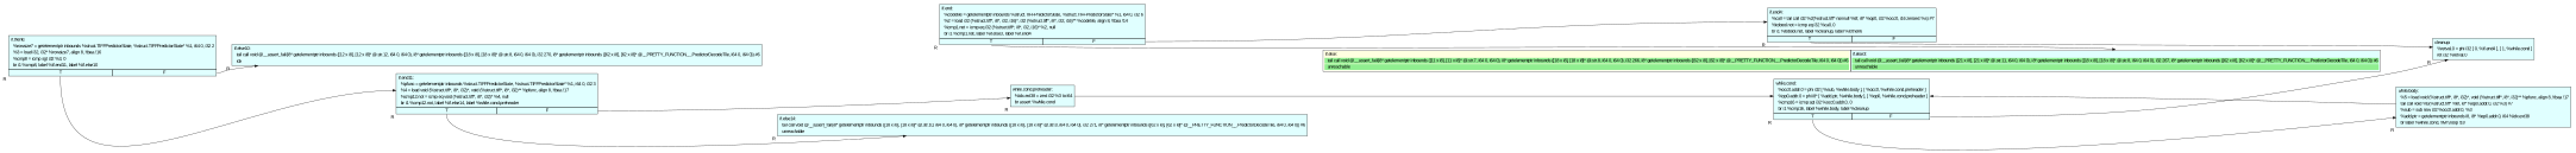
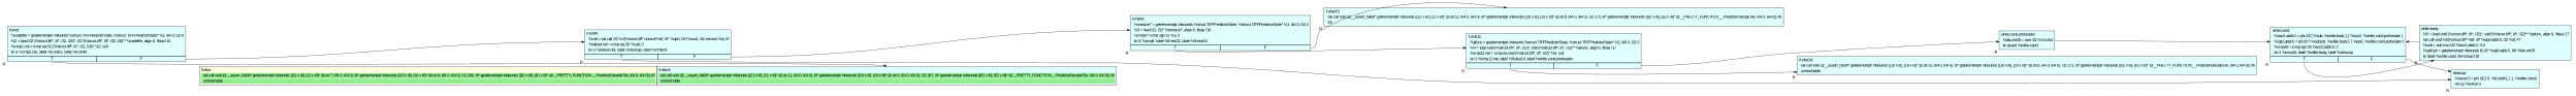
  digraph {
    fontname="Liberation Sans"
    rankdir=LR
    node [fontname="Liberation Sans" shape=none xlabel=R]
    edge [fontname="Liberation Sans" headport=f tailport=fT]
    n1 [label=<<table border="0" cellspacing="0"> <tr><td port="f1" border="1" colspan="2"><table bgcolor="LightYellow" border="0"> <tr><td align="left">if.else:</td></tr> <tr><td bgcolor="lightgreen" align="left">  tail call void @__assert_fail(i8* getelementptr inbounds ([11 x i8], [11 x i8]* @.str.7, i64 0, i64 0), i8* getelementptr inbounds ([18 x i8], [18 x i8]* @.str.8, i64 0, i64 0), i32 266, i8* getelementptr inbounds ([62 x i8], [62 x i8]* @__PRETTY_FUNCTION__.PredictorDecodeTile, i64 0, i64 0)) #6</td></tr> <tr><td bgcolor="lightgreen" align="left">  unreachable</td></tr> </table> </td> <td port="f2" border="1" colspan="2"><table bgcolor="LightCyan" border="0"> <tr><td align="left">if.else3:</td></tr> <tr><td bgcolor="lightgreen" align="left">  tail call void @__assert_fail(i8* getelementptr inbounds ([21 x i8], [21 x i8]* @.str.11, i64 0, i64 0), i8* getelementptr inbounds ([18 x i8], [18 x i8]* @.str.8, i64 0, i64 0), i32 267, i8* getelementptr inbounds ([62 x i8], [62 x i8]* @__PRETTY_FUNCTION__.PredictorDecodeTile, i64 0, i64 0)) #6</td></tr> <tr><td bgcolor="lightgreen" align="left">  unreachable</td></tr> </table> </td></tr> </table>> xlabel=""]
    n2 [label=<<table  bgcolor="LightCyan"  border="0" cellspacing="0"> <tr><td port="f" border="1" colspan="2"><table border="0"> <tr><td align="left">if.end:</td></tr> <tr><td align="left">  %codetile = getelementptr inbounds %struct.TIFFPredictorState, %struct.TIFFPredictorState* %1, i64 0, i32 6</td></tr> <tr><td align="left">  %2 = load i32 (%struct.tiff*, i8*, i32, i16)*, i32 (%struct.tiff*, i8*, i32, i16)** %codetile, align 8, !tbaa !14</td></tr> <tr><td align="left">  %cmp1.not = icmp eq i32 (%struct.tiff*, i8*, i32, i16)* %2, null</td></tr> <tr><td align="left">  br i1 %cmp1.not, label %if.else3, label %if.end4</td></tr> </table> </td></tr> <tr><td border="1" port="fT">T</td><td border="1" port="fF">F</td></tr> </table>>]
    n3 [label=<<table  bgcolor="LightCyan"  border="0" cellspacing="0"> <tr><td port="f" border="1" colspan="2"><table border="0"> <tr><td align="left">if.end4:</td></tr> <tr><td align="left">  %call = tail call i32 %2(%struct.tiff* nonnull %tif, i8* %op0, i32 %occ0, i16 zeroext %s) #7</td></tr> <tr><td align="left">  %tobool.not = icmp eq i32 %call, 0</td></tr> <tr><td align="left">  br i1 %tobool.not, label %cleanup, label %if.then6</td></tr> </table> </td></tr> <tr><td border="1" port="fT">T</td><td border="1" port="fF">F</td></tr> </table>>]
    n4 [label=<<table  bgcolor="LightCyan"  border="0" cellspacing="0"> <tr><td port="f" border="1" colspan="2"><table border="0"> <tr><td align="left">if.then6:</td></tr> <tr><td align="left">  %rowsize7 = getelementptr inbounds %struct.TIFFPredictorState, %struct.TIFFPredictorState* %1, i64 0, i32 2</td></tr> <tr><td align="left">  %3 = load i32, i32* %rowsize7, align 8, !tbaa !16</td></tr> <tr><td align="left">  %cmp8 = icmp sgt i32 %3, 0</td></tr> <tr><td align="left">  br i1 %cmp8, label %if.end11, label %if.else10</td></tr> </table> </td></tr> <tr><td border="1" port="fT">T</td><td border="1" port="fF">F</td></tr> </table>>]
    n5 [label=<<table  bgcolor="LightCyan"  border="0" cellspacing="0"> <tr><td port="f" border="1"><table border="0"> <tr><td align="left">cleanup:</td></tr> <tr><td align="left">  %retval.0 = phi i32 [ 0, %if.end4 ], [ 1, %while.cond ]</td></tr> <tr><td align="left">  ret i32 %retval.0</td></tr> </table> </td></tr> </table>>]
    n6 [label=<<table  bgcolor="LightCyan"  border="0" cellspacing="0"> <tr><td port="f" border="1"><table border="0"> <tr><td align="left">if.else10:</td></tr> <tr><td align="left">  tail call void @__assert_fail(i8* getelementptr inbounds ([12 x i8], [12 x i8]* @.str.12, i64 0, i64 0), i8* getelementptr inbounds ([18 x i8], [18 x i8]* @.str.8, i64 0, i64 0), i32 270, i8* getelementptr inbounds ([62 x i8], [62 x i8]* @__PRETTY_FUNCTION__.PredictorDecodeTile, i64 0, i64 0)) #6</td></tr> <tr><td align="left">  idx</td></tr> </table> </td></tr> </table>>]
    n7 [label=<<table  bgcolor="LightCyan"  border="0" cellspacing="0"> <tr><td port="f" border="1" colspan="2"><table border="0"> <tr><td align="left">if.end11:</td></tr> <tr><td align="left">  %pfunc = getelementptr inbounds %struct.TIFFPredictorState, %struct.TIFFPredictorState* %1, i64 0, i32 3</td></tr> <tr><td align="left">  %4 = load void (%struct.tiff*, i8*, i32)*, void (%struct.tiff*, i8*, i32)** %pfunc, align 8, !tbaa !17</td></tr> <tr><td align="left">  %cmp12.not = icmp eq void (%struct.tiff*, i8*, i32)* %4, null</td></tr> <tr><td align="left">  br i1 %cmp12.not, label %if.else14, label %while.cond.preheader</td></tr> </table> </td></tr> <tr><td border="1" port="fT">T</td><td border="1" port="fF">F</td></tr> </table>>]
    n8 [label=<<table  bgcolor="LightCyan"  border="0" cellspacing="0"> <tr><td port="f" border="1"><table border="0"> <tr><td align="left">while.cond.preheader:</td></tr> <tr><td align="left">  %idx.ext38 = zext i32 %3 to i64</td></tr> <tr><td align="left">  br assert %while.cond</td></tr> </table> </td></tr> </table>>]
    n9 [label=<<table  bgcolor="LightCyan"  border="0" cellspacing="0"> <tr><td port="f" border="1"><table border="0"> <tr><td align="left">if.else14:</td></tr> <tr><td align="left">  tail call void @__assert_fail(i8* getelementptr inbounds ([18 x i8], [18 x i8]* @.str.10, i64 0, i64 0), i8* getelementptr inbounds ([18 x i8], [18 x i8]* @.str.8, i64 0, i64 0), i32 271, i8* getelementptr inbounds ([62 x i8], [62 x i8]* @__PRETTY_FUNCTION__.PredictorDecodeTile, i64 0, i64 0)) #6</td></tr> <tr><td align="left">  unreachable</td></tr> </table> </td></tr> </table>>]
    n10 [label=<<table  bgcolor="LightCyan"  border="0" cellspacing="0"> <tr><td port="f" border="1" colspan="2"><table border="0"> <tr><td align="left">while.cond:</td></tr> <tr><td align="left">  %occ0.addr.0 = phi i32 [ %sub, %while.body ], [ %occ0, %while.cond.preheader ]</td></tr> <tr><td align="left">  %op0.addr.0 = phi i8* [ %add.ptr, %while.body ], [ %op0, %while.cond.preheader ]</td></tr> <tr><td align="left">  %cmp16 = icmp sgt i32 %occ0.addr.0, 0</td></tr> <tr><td align="left">  br i1 %cmp16, label %while.body, label %cleanup</td></tr> </table> </td></tr> <tr><td border="1" port="fT">T</td><td border="1" port="fF">F</td></tr> </table>>]
    n11 [label=<<table  bgcolor="LightCyan"  border="0" cellspacing="0"> <tr><td port="f" border="1"><table border="0"> <tr><td align="left">while.body:</td></tr> <tr><td align="left">  %5 = load void (%struct.tiff*, i8*, i32)*, void (%struct.tiff*, i8*, i32)** %pfunc, align 8, !tbaa !17</td></tr> <tr><td align="left">  tail call void %5(%struct.tiff* %tif, i8* %op0.addr.0, i32 %3) #7</td></tr> <tr><td align="left">  %sub = sub nsw i32 %occ0.addr.0, %3</td></tr> <tr><td align="left">  %add.ptr = getelementptr inbounds i8, i8* %op0.addr.0, i64 %idx.ext38</td></tr> <tr><td align="left">  br label %while.cond, !llvm.loop !18</td></tr> </table> </td></tr> </table>>]
    n2 -> n1 [headport=f2]
    n2 -> n3 [tailport=fF]
+   n3 -> n4 [tailport=fF]
    n3 -> n5
    n4 -> n6 [tailport=fF]
    n4 -> n7
    n7 -> n8 [tailport=fF]
    n7 -> n9
    n8 -> n10 [tailport=f]
    n10 -> n5 [tailport=fF]
    n10 -> n11
    n11 -> n10 [tailport=f]
  }
